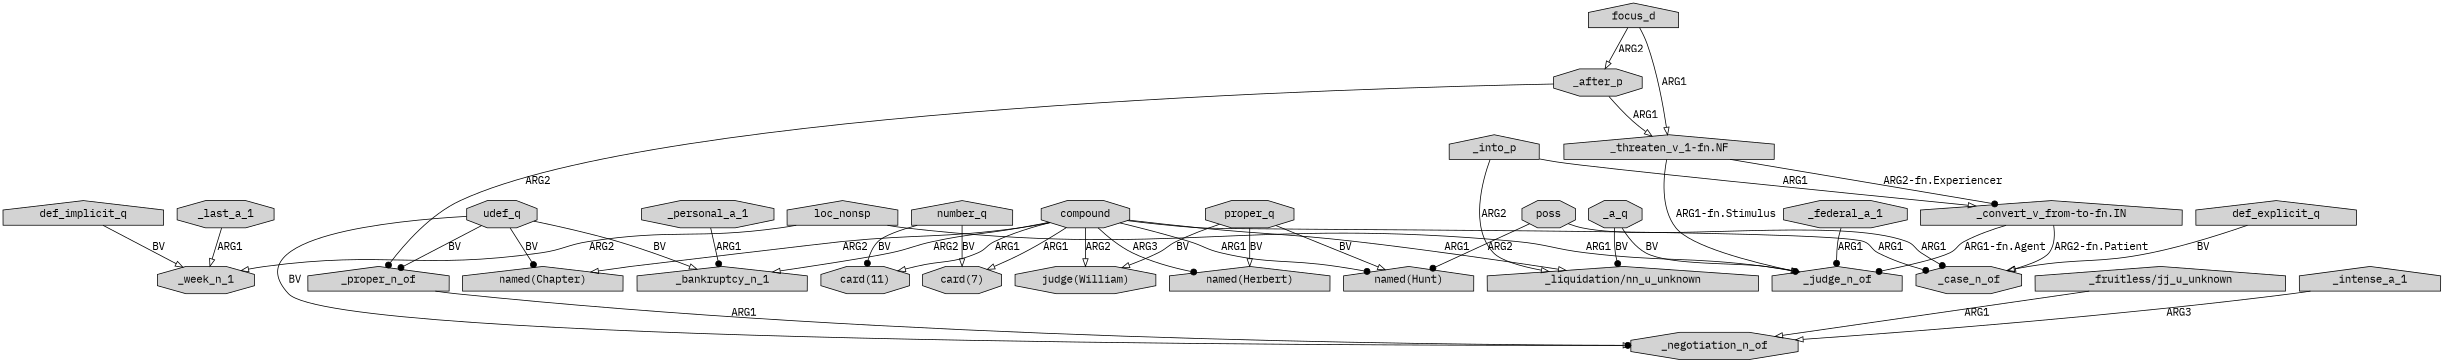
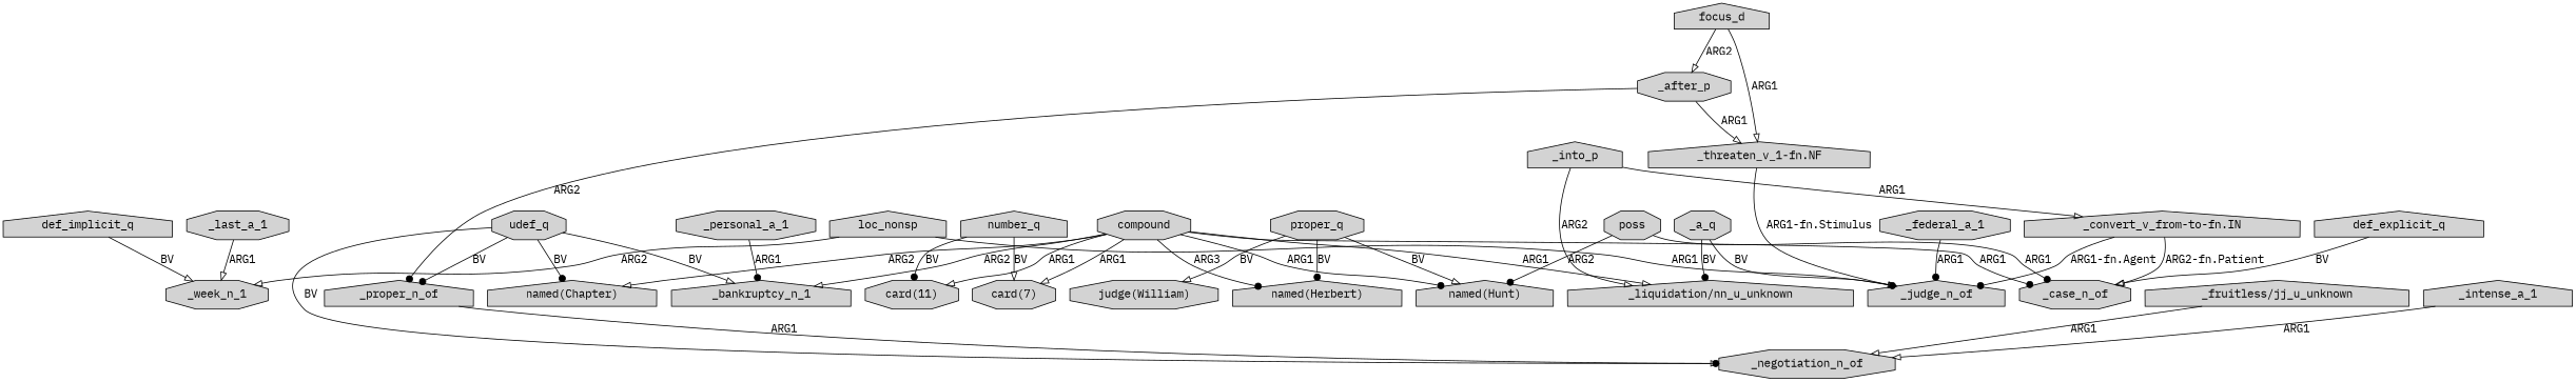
  digraph {
    fontname="IBM Plex Mono"
    node [fontname="IBM Plex Mono" shape=house style=filled]
    edge [arrowhead=onormal fontname="IBM Plex Mono"]
    udef_q [shape=octagon]
    _negotiation_n_of [shape=octagon]
    _bankruptcy_n_1
    "named(Chapter)"
    n5 [label=_proper_n_of]
    "card(11)" [shape=octagon]
    number_q
    "card(7)" [shape=octagon]
    loc_nonsp
    _judge_n_of
    _week_n_1 [shape=octagon]
    _after_p [shape=octagon]
    focus_d
    "_threaten_v_1-fn.NF"
    "_convert_v_from-to-fn.IN"
    def_implicit_q
    compound [shape=octagon]
    "_liquidation/nn_u_unknown"
    "named(Herbert)"
    "named(Hunt)"
    _case_n_of [shape=octagon]
    n22 [label="judge(William)" shape=octagon]
    _a_q [shape=octagon]
    proper_q [shape=octagon]
    poss [shape=octagon]
    "_fruitless/jj_u_unknown"
    _into_p
    _last_a_1 [shape=octagon]
    _federal_a_1 [shape=octagon]
    _intense_a_1
    _personal_a_1 [shape=octagon]
    def_explicit_q
    udef_q -> _negotiation_n_of [arrowhead=dot label=BV]
    udef_q -> _bankruptcy_n_1 [label=BV]
    udef_q -> "named(Chapter)" [arrowhead=dot label=BV]
    udef_q -> n5 [arrowhead=dot label=BV]
    n5 -> _negotiation_n_of [label=ARG1]
    number_q -> "card(11)" [arrowhead=dot label=BV]
    number_q -> "card(7)" [label=BV]
    loc_nonsp -> _judge_n_of [label=ARG1]
    loc_nonsp -> _week_n_1 [label=ARG2]
    _after_p -> n5 [arrowhead=dot label=ARG2]
    _after_p -> "_threaten_v_1-fn.NF" [label=ARG1]
    focus_d -> _after_p [label=ARG2]
    focus_d -> "_threaten_v_1-fn.NF" [label=ARG1]
    "_threaten_v_1-fn.NF" -> _judge_n_of [arrowhead=dot label="ARG1-fn.Stimulus"]
-   "_threaten_v_1-fn.NF" -> "_convert_v_from-to-fn.IN" [arrowhead=dot label="ARG2-fn.Experiencer"]
    "_convert_v_from-to-fn.IN" -> _judge_n_of [arrowhead=dot label="ARG1-fn.Agent"]
    "_convert_v_from-to-fn.IN" -> _case_n_of [label="ARG2-fn.Patient"]
    def_implicit_q -> _week_n_1 [label=BV]
    compound -> _bankruptcy_n_1 [label=ARG2]
    compound -> "named(Chapter)" [label=ARG2]
    compound -> "card(11)" [label=ARG1]
    compound -> "card(7)" [label=ARG1]
    compound -> "_liquidation/nn_u_unknown" [label=ARG1]
    compound -> "named(Herbert)" [arrowhead=dot label=ARG3]
    compound -> "named(Hunt)" [arrowhead=dot label=ARG1]
    compound -> _case_n_of [arrowhead=dot label=ARG1]
-   compound -> n22 [label=ARG2]
    _a_q -> _judge_n_of [label=BV]
    _a_q -> "_liquidation/nn_u_unknown" [arrowhead=dot label=BV]
-   proper_q -> "named(Herbert)" [label=BV]
+   proper_q -> "named(Herbert)" [arrowhead=dot label=BV]
    proper_q -> "named(Hunt)" [label=BV]
    proper_q -> n22 [label=BV]
    poss -> "named(Hunt)" [arrowhead=dot label=ARG2]
    poss -> _case_n_of [arrowhead=dot label=ARG1]
    "_fruitless/jj_u_unknown" -> _negotiation_n_of [label=ARG1]
    _into_p -> "_convert_v_from-to-fn.IN" [label=ARG1]
    _into_p -> "_liquidation/nn_u_unknown" [label=ARG2]
    _last_a_1 -> _week_n_1 [label=ARG1]
    _federal_a_1 -> _judge_n_of [arrowhead=dot label=ARG1]
-   _intense_a_1 -> _negotiation_n_of [label=ARG3]
+   _intense_a_1 -> _negotiation_n_of [label=ARG1]
    _personal_a_1 -> _bankruptcy_n_1 [arrowhead=dot label=ARG1]
    def_explicit_q -> _case_n_of [label=BV]
  }
